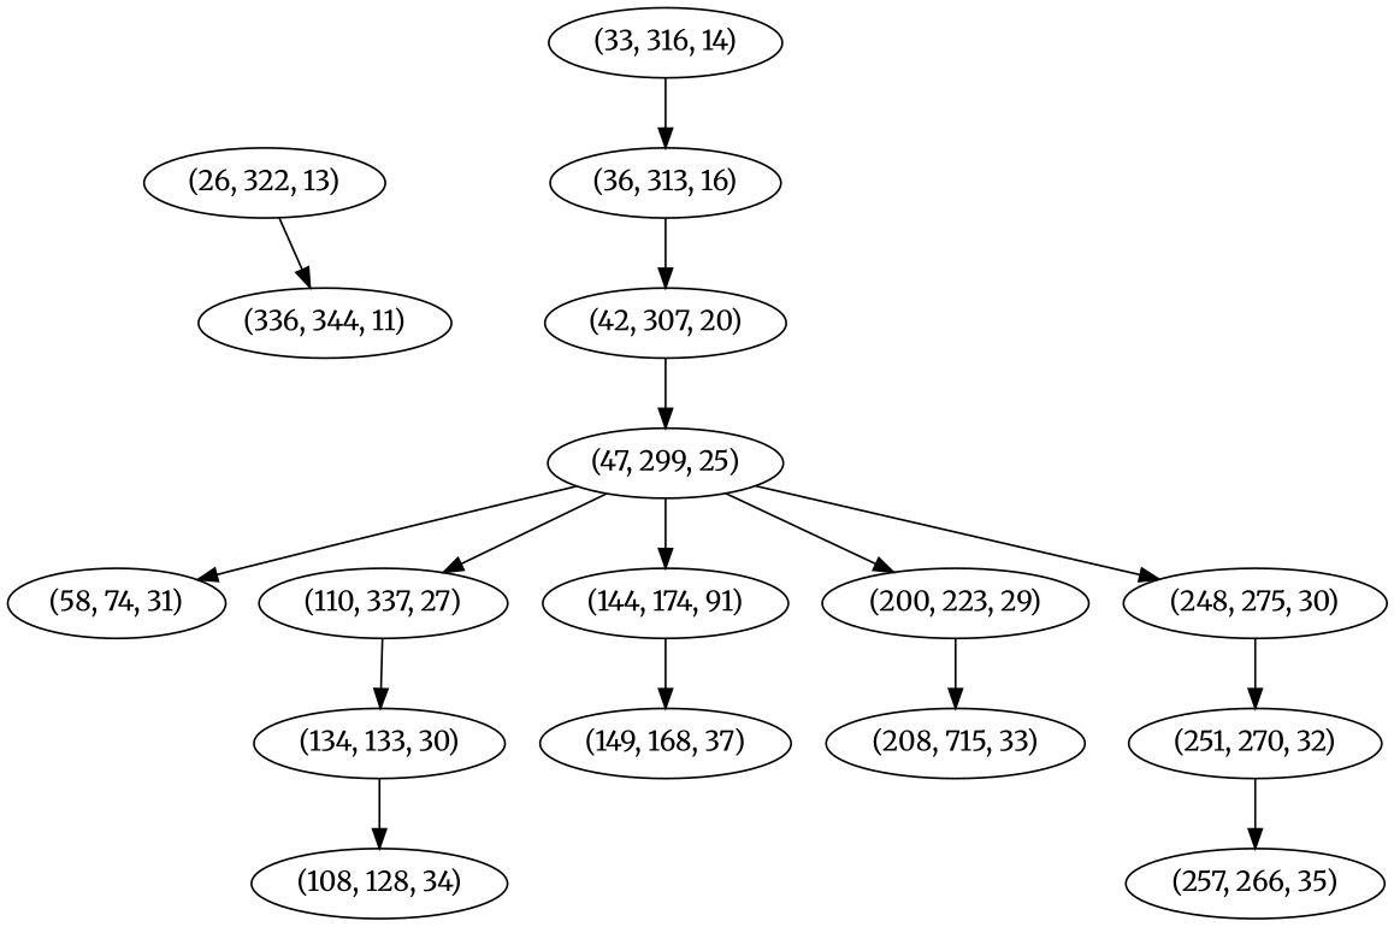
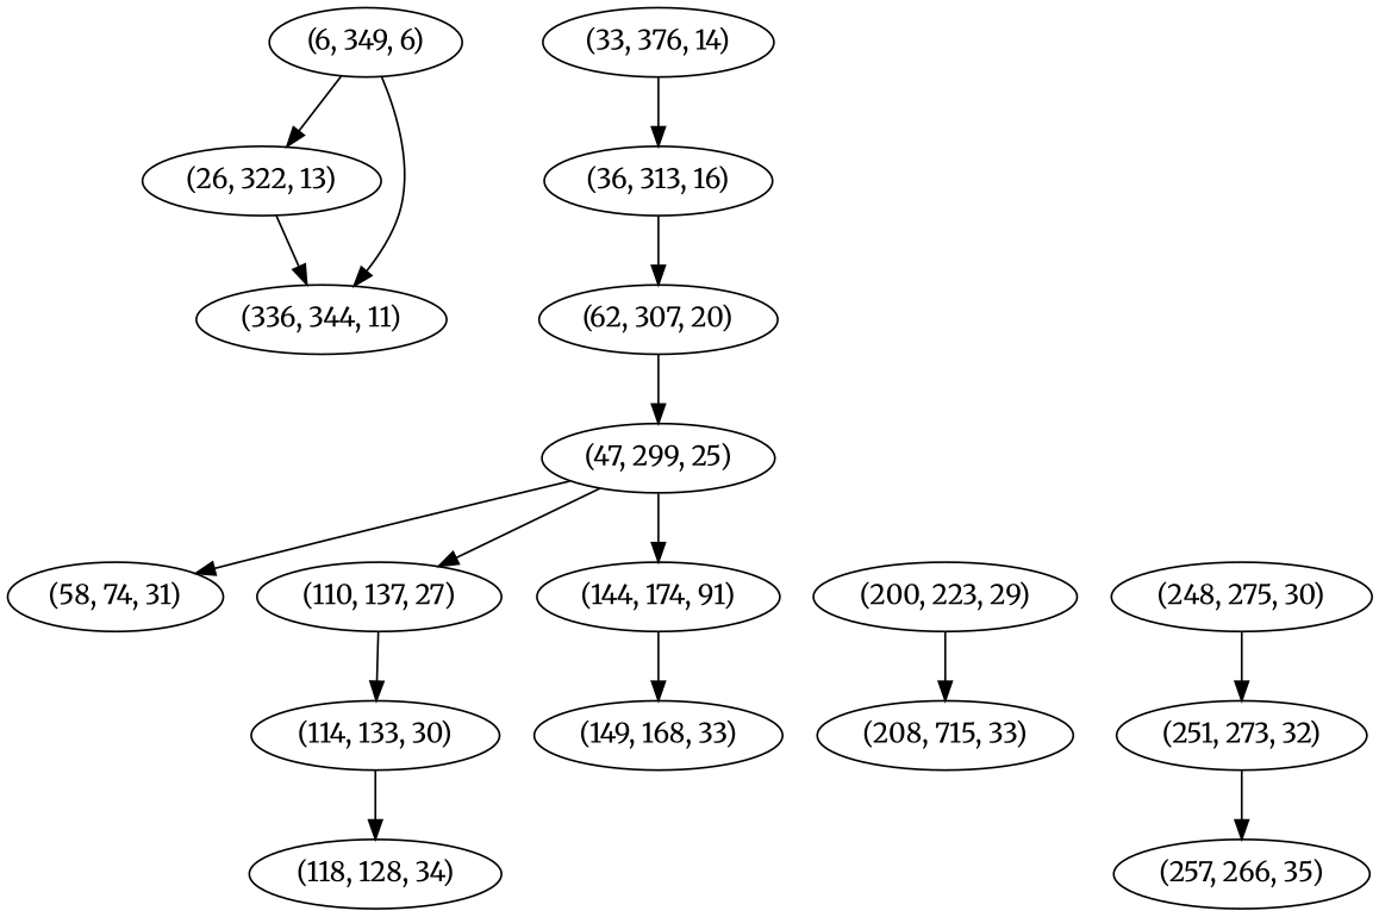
  digraph {
    fontname=Merriweather
    node [fontname=Merriweather]
    edge [fontname=Merriweather]
+   "(6, 349, 6)"
    "(26, 322, 13)"
    "(336, 344, 11)"
-   "(33, 316, 14)"
+   "(33, 316, 14)" [label="(33, 376, 14)"]
    "(36, 313, 16)"
-   "(42, 307, 20)"
+   "(42, 307, 20)" [label="(62, 307, 20)"]
    "(47, 299, 25)"
    "(58, 74, 31)"
-   "(110, 137, 27)" [label="(110, 337, 27)"]
+   "(110, 137, 27)"
    n10 [label="(144, 174, 91)"]
    "(200, 223, 29)"
    "(248, 275, 30)"
-   "(114, 133, 30)" [label="(134, 133, 30)"]
-   "(149, 168, 33)" [label="(149, 168, 37)"]
+   "(114, 133, 30)"
+   "(149, 168, 33)"
    n15 [label="(208, 715, 33)"]
-   "(251, 273, 32)" [label="(251, 270, 32)"]
-   "(118, 128, 34)" [label="(108, 128, 34)"]
+   "(251, 273, 32)"
+   "(118, 128, 34)"
    "(257, 266, 35)"
+   "(6, 349, 6)" -> "(26, 322, 13)"
+   "(6, 349, 6)" -> "(336, 344, 11)"
    "(26, 322, 13)" -> "(336, 344, 11)"
    "(33, 316, 14)" -> "(36, 313, 16)"
    "(36, 313, 16)" -> "(42, 307, 20)"
    "(42, 307, 20)" -> "(47, 299, 25)"
    "(47, 299, 25)" -> "(58, 74, 31)"
    "(47, 299, 25)" -> "(110, 137, 27)"
    "(47, 299, 25)" -> n10
-   "(47, 299, 25)" -> "(200, 223, 29)"
-   "(47, 299, 25)" -> "(248, 275, 30)"
    "(110, 137, 27)" -> "(114, 133, 30)"
    n10 -> "(149, 168, 33)"
    "(200, 223, 29)" -> n15
    "(248, 275, 30)" -> "(251, 273, 32)"
    "(114, 133, 30)" -> "(118, 128, 34)"
    "(251, 273, 32)" -> "(257, 266, 35)"
  }
